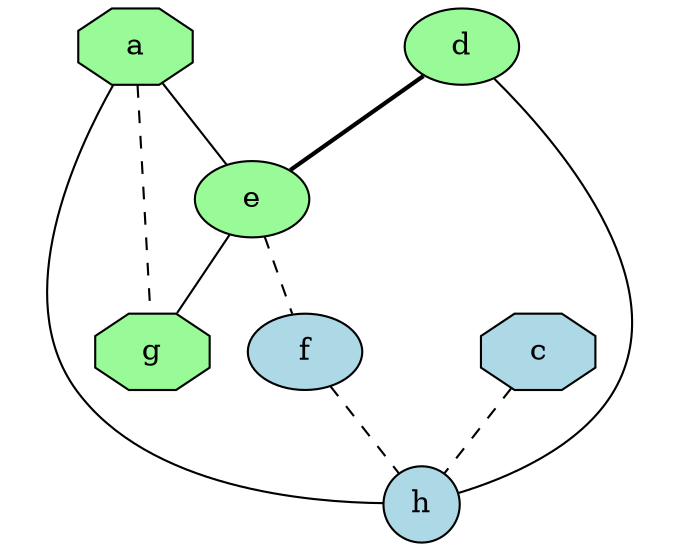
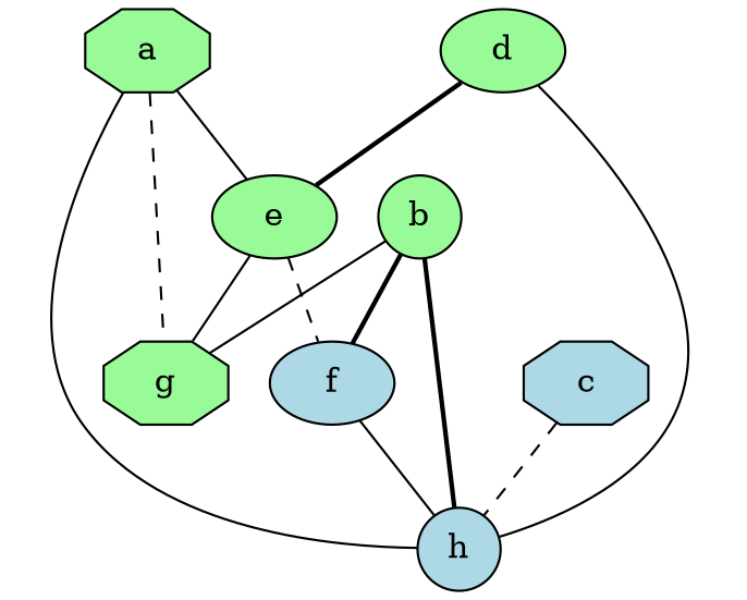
  graph {
    node [fillcolor=palegreen shape=octagon style=filled]
    edge [style=solid]
    a
    g
    h [fillcolor=lightblue shape=circle]
    e [shape=ellipse]
+   b [shape=circle]
    f [fillcolor=lightblue shape=ellipse]
    c [fillcolor=lightblue]
    d [shape=ellipse]
    a -- g [style=dashed]
    a -- h
    a -- e
    e -- g
    e -- f [style=dashed]
-   f -- h [style=dashed]
+   b -- g
+   b -- h [style=bold]
+   b -- f [style=bold]
+   f -- h
    c -- h [style=dashed]
    d -- h
    d -- e [style=bold]
  }
